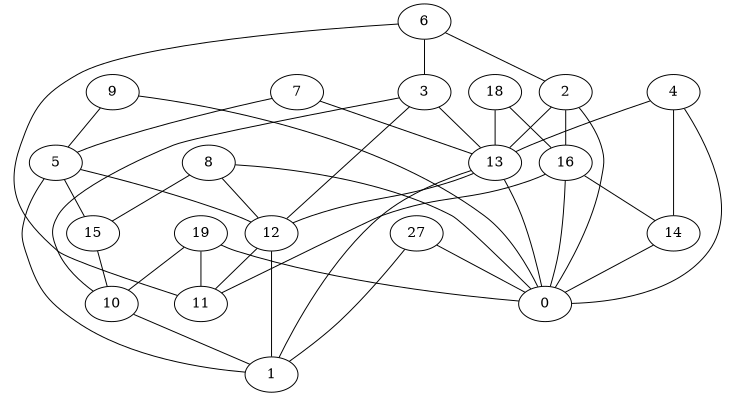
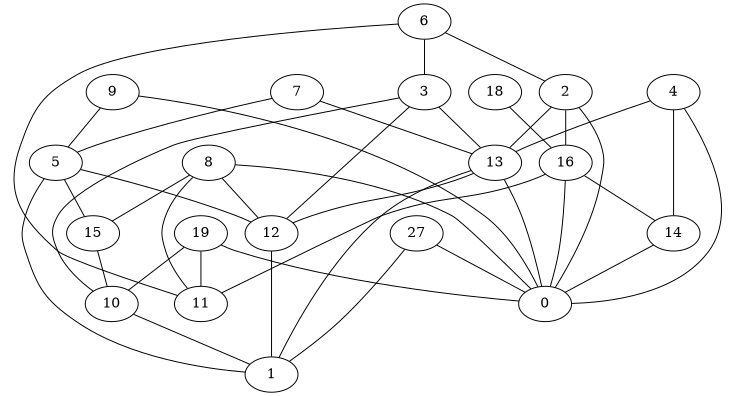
  digraph {
    edge [color=black dir=none]
    2
    16
    13
    0
    11
    14
    12
    1
    5
    15
    10
    9
    3
    18
    8
    7
    n17 [label=27]
    4
    6
    19
    subgraph sub_1 {
      2
      16
      13
      0
      11
      14
      12
      1
      5
      15
      10
      9
      3
      18
      8
      7
      n17
      4
      6
      19
    }
    2 -> 16
    2 -> 13
    2 -> 0
    16 -> 0
    16 -> 11
    16 -> 14
    13 -> 0
    13 -> 12
    13 -> 1
    14 -> 0
-   12 -> 11
+   8 -> 11
    12 -> 1
    5 -> 12
    5 -> 1
    5 -> 15
    15 -> 10
    10 -> 1
    9 -> 0
    9 -> 5
    3 -> 13
    3 -> 12
    3 -> 10
    18 -> 16
-   18 -> 13
    8 -> 0
    8 -> 12
    8 -> 15
    7 -> 13
    7 -> 5
    n17 -> 0
    n17 -> 1
    4 -> 13
    4 -> 0
    4 -> 14
    6 -> 2
    6 -> 11
    6 -> 3
    19 -> 0
    19 -> 11
    19 -> 10
  }
